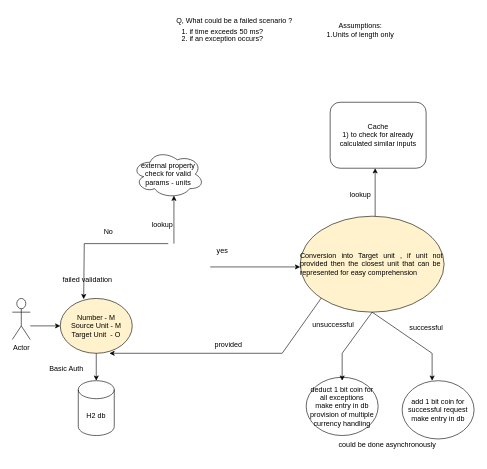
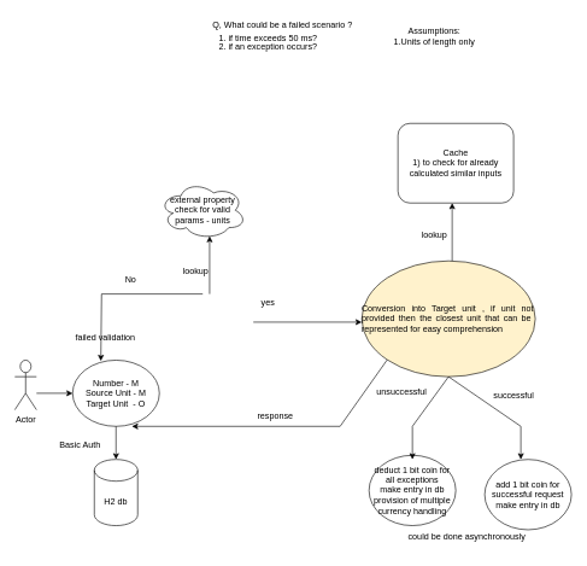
  <mxCell id="0" />
  <mxCell id="1" parent="0" />
  <mxCell id="2" value="Assumptions:&lt;br&gt;1.Units of length only&lt;br&gt;" style="text;html=1;align=center;verticalAlign=middle;resizable=0;points=[];autosize=1;strokeColor=none;fillColor=none;" parent="1" vertex="1"><mxGeometry x="530" y="30" width="140" height="40" as="geometry" /></mxCell>
  <mxCell id="3" value="" style="group" parent="1" vertex="1" connectable="0"><mxGeometry x="280" y="20" width="220" height="60" as="geometry" /></mxCell>
  <mxCell id="4" value="Q, What could be a failed scenario ?" style="text;html=1;align=center;verticalAlign=middle;resizable=0;points=[];autosize=1;strokeColor=none;fillColor=none;" parent="3" vertex="1"><mxGeometry width="220" height="30" as="geometry" /></mxCell>
  <mxCell id="5" value="1. if time exceeds 50 ms?" style="text;html=1;align=center;verticalAlign=middle;resizable=0;points=[];autosize=1;strokeColor=none;fillColor=none;" parent="3" vertex="1"><mxGeometry x="10" y="18" width="160" height="30" as="geometry" /></mxCell>
  <mxCell id="6" value="2. if an exception occurs?" style="text;html=1;align=center;verticalAlign=middle;resizable=0;points=[];autosize=1;strokeColor=none;fillColor=none;" parent="3" vertex="1"><mxGeometry x="10" y="30" width="160" height="30" as="geometry" /></mxCell>
  <mxCell id="7" value="Cache&lt;br&gt;1) to check for already calculated similar inputs" style="rounded=1;whiteSpace=wrap;html=1;" vertex="1" parent="1"><mxGeometry x="550" y="170" width="160" height="110" as="geometry" /></mxCell>
  <mxCell id="8" value="" style="group" vertex="1" connectable="0" parent="1"><mxGeometry x="20" y="360" width="770" height="400" as="geometry" /></mxCell>
- <mxCell id="9" value="Number - M&lt;br&gt;Source Unit - M&lt;br&gt;Target Unit&amp;nbsp; - O" style="ellipse;whiteSpace=wrap;html=1;fillColor=#fff2cc;" parent="8" vertex="1"><mxGeometry x="80" y="137.143" width="120" height="91.429" as="geometry" /></mxCell>
+ <mxCell id="9" value="Number - M&lt;br&gt;Source Unit - M&lt;br&gt;Target Unit&amp;nbsp; - O" style="ellipse;whiteSpace=wrap;html=1;" parent="8" vertex="1"><mxGeometry x="80" y="137.143" width="120" height="91.429" as="geometry" /></mxCell>
  <mxCell id="10" value="Actor" style="shape=umlActor;verticalLabelPosition=bottom;verticalAlign=top;html=1;outlineConnect=0;" parent="8" vertex="1"><mxGeometry y="137.143" width="30" height="68.571" as="geometry" /></mxCell>
  <mxCell id="11" value="" style="endArrow=classic;html=1;rounded=0;" parent="8" edge="1"><mxGeometry width="50" height="50" relative="1" as="geometry"><mxPoint x="30" y="182.857" as="sourcePoint" /><mxPoint x="80" y="182.857" as="targetPoint" /></mxGeometry></mxCell>
  <mxCell id="12" value="H2 db" style="shape=cylinder3;whiteSpace=wrap;html=1;boundedLbl=1;backgroundOutline=1;size=15;" parent="8" vertex="1"><mxGeometry x="110" y="274.286" width="60" height="91.429" as="geometry" /></mxCell>
  <mxCell id="13" value="" style="endArrow=classic;html=1;rounded=0;exitX=0.5;exitY=1;exitDx=0;exitDy=0;exitPerimeter=0;entryX=0.5;entryY=0;entryDx=0;entryDy=0;entryPerimeter=0;" parent="8" source="9" target="12" edge="1"><mxGeometry width="50" height="50" relative="1" as="geometry"><mxPoint x="140" y="240" as="sourcePoint" /><mxPoint x="190" y="240" as="targetPoint" /></mxGeometry></mxCell>
  <mxCell id="14" value="Basic Auth" style="text;html=1;align=center;verticalAlign=middle;resizable=0;points=[];autosize=1;strokeColor=none;fillColor=none;" parent="8" vertex="1"><mxGeometry x="50" y="240" width="80" height="30" as="geometry" /></mxCell>
  <mxCell id="15" value="" style="endArrow=classic;html=1;rounded=0;exitX=0.725;exitY=0.025;exitDx=0;exitDy=0;exitPerimeter=0;entryX=0.325;entryY=0.013;entryDx=0;entryDy=0;entryPerimeter=0;" parent="8" target="9" edge="1"><mxGeometry width="50" height="50" relative="1" as="geometry"><mxPoint x="260" y="45.714" as="sourcePoint" /><mxPoint x="120" y="125.714" as="targetPoint" /><Array as="points"><mxPoint x="120" y="45.714" /></Array></mxGeometry></mxCell>
  <mxCell id="16" value="No" style="text;html=1;align=center;verticalAlign=middle;resizable=0;points=[];autosize=1;strokeColor=none;fillColor=none;" parent="8" vertex="1"><mxGeometry x="140" y="11.429" width="40" height="30" as="geometry" /></mxCell>
  <mxCell id="17" value="failed validation" style="text;html=1;align=center;verticalAlign=middle;resizable=0;points=[];autosize=1;strokeColor=none;fillColor=none;" parent="8" vertex="1"><mxGeometry x="70" y="91.429" width="110" height="30" as="geometry" /></mxCell>
  <mxCell id="18" value="" style="endArrow=classic;html=1;rounded=0;exitX=0.725;exitY=0.025;exitDx=0;exitDy=0;exitPerimeter=0;" parent="8" edge="1"><mxGeometry width="50" height="50" relative="1" as="geometry"><mxPoint x="330" y="84.571" as="sourcePoint" /><mxPoint x="480" y="84.571" as="targetPoint" /></mxGeometry></mxCell>
  <mxCell id="19" value="yes" style="text;html=1;align=center;verticalAlign=middle;resizable=0;points=[];autosize=1;strokeColor=none;fillColor=none;" parent="8" vertex="1"><mxGeometry x="330" y="43.429" width="40" height="30" as="geometry" /></mxCell>
  <mxCell id="20" value="&lt;div style=&quot;text-align: justify;&quot;&gt;&lt;span style=&quot;background-color: initial;&quot;&gt;&lt;font style=&quot;font-size: 12px;&quot;&gt;Conversion into Target unit , if unit not provided then the closest unit that can be&amp;nbsp; represented for easy comprehension&lt;/font&gt;&lt;/span&gt;&lt;/div&gt;" style="ellipse;whiteSpace=wrap;html=1;align=right;fillColor=#fff2cc;" parent="8" vertex="1"><mxGeometry x="480" width="240" height="160" as="geometry" /></mxCell>
  <mxCell id="21" value="" style="endArrow=classic;html=1;rounded=0;exitX=0.5;exitY=1;exitDx=0;exitDy=0;" parent="8" source="20" edge="1"><mxGeometry width="50" height="50" relative="1" as="geometry"><mxPoint x="610" y="229.714" as="sourcePoint" /><mxPoint x="700" y="274.286" as="targetPoint" /><Array as="points"><mxPoint x="700" y="228.571" /></Array></mxGeometry></mxCell>
  <mxCell id="22" value="add 1 bit coin for successful request&lt;br&gt;make entry in db" style="ellipse;whiteSpace=wrap;html=1;" parent="8" vertex="1"><mxGeometry x="650" y="274.286" width="120" height="97.143" as="geometry" /></mxCell>
  <mxCell id="23" value="deduct 1 bit coin for all exceptions&lt;br&gt;make entry in db&lt;br&gt;provision of multiple currency handling" style="ellipse;whiteSpace=wrap;html=1;" parent="8" vertex="1"><mxGeometry x="490" y="268.571" width="120" height="97.143" as="geometry" /></mxCell>
  <mxCell id="24" value="successful" style="text;html=1;align=center;verticalAlign=middle;resizable=0;points=[];autosize=1;strokeColor=none;fillColor=none;" parent="8" vertex="1"><mxGeometry x="650" y="171.429" width="80" height="30" as="geometry" /></mxCell>
  <mxCell id="25" value="" style="endArrow=classic;html=1;rounded=0;" edge="1" parent="8"><mxGeometry width="50" height="50" relative="1" as="geometry"><mxPoint x="600" y="160" as="sourcePoint" /><mxPoint x="550" y="274.286" as="targetPoint" /><Array as="points"><mxPoint x="550" y="228.571" /></Array></mxGeometry></mxCell>
  <mxCell id="26" value="unsuccessful" style="text;html=1;align=center;verticalAlign=middle;resizable=0;points=[];autosize=1;strokeColor=none;fillColor=none;" vertex="1" parent="8"><mxGeometry x="490" y="165.714" width="90" height="30" as="geometry" /></mxCell>
  <mxCell id="27" value="could be done asynchronously" style="text;html=1;align=center;verticalAlign=middle;resizable=0;points=[];autosize=1;strokeColor=none;fillColor=none;" vertex="1" parent="8"><mxGeometry x="530" y="365.714" width="190" height="30" as="geometry" /></mxCell>
  <mxCell id="28" value="" style="endArrow=classic;html=1;rounded=0;entryX=0.683;entryY=1;entryDx=0;entryDy=0;entryPerimeter=0;exitX=0;exitY=1;exitDx=0;exitDy=0;" edge="1" parent="8" source="20" target="9"><mxGeometry width="50" height="50" relative="1" as="geometry"><mxPoint x="370" y="285.714" as="sourcePoint" /><mxPoint x="420" y="228.571" as="targetPoint" /><Array as="points"><mxPoint x="450" y="228.571" /></Array></mxGeometry></mxCell>
- <mxCell id="29" value="provided" style="text;html=1;align=center;verticalAlign=middle;resizable=0;points=[];autosize=1;strokeColor=none;fillColor=none;" vertex="1" parent="8"><mxGeometry x="325" y="200" width="70" height="30" as="geometry" /></mxCell>
+ <mxCell id="29" value="response" style="text;html=1;align=center;verticalAlign=middle;resizable=0;points=[];autosize=1;strokeColor=none;fillColor=none;" vertex="1" parent="8"><mxGeometry x="325" y="200" width="70" height="30" as="geometry" /></mxCell>
  <mxCell id="30" value="" style="endArrow=classic;html=1;rounded=0;" edge="1" parent="8"><mxGeometry width="50" height="50" relative="1" as="geometry"><mxPoint x="269.5" y="45.71" as="sourcePoint" /><mxPoint x="269.5" y="-34.29" as="targetPoint" /></mxGeometry></mxCell>
  <mxCell id="31" value="lookup" style="text;html=1;align=center;verticalAlign=middle;resizable=0;points=[];autosize=1;strokeColor=none;fillColor=none;" vertex="1" parent="8"><mxGeometry x="220" width="60" height="30" as="geometry" /></mxCell>
  <mxCell id="32" value="" style="endArrow=classic;html=1;rounded=0;" edge="1" parent="1"><mxGeometry width="50" height="50" relative="1" as="geometry"><mxPoint x="625" y="360" as="sourcePoint" /><mxPoint x="625" y="280" as="targetPoint" /></mxGeometry></mxCell>
  <mxCell id="33" value="external property&lt;br&gt;check for valid params - units" style="ellipse;shape=cloud;whiteSpace=wrap;html=1;" vertex="1" parent="1"><mxGeometry x="220" y="250" width="120" height="80" as="geometry" /></mxCell>
  <mxCell id="34" value="lookup" style="text;html=1;align=center;verticalAlign=middle;resizable=0;points=[];autosize=1;strokeColor=none;fillColor=none;" vertex="1" parent="1"><mxGeometry x="570" y="310" width="60" height="30" as="geometry" /></mxCell>
